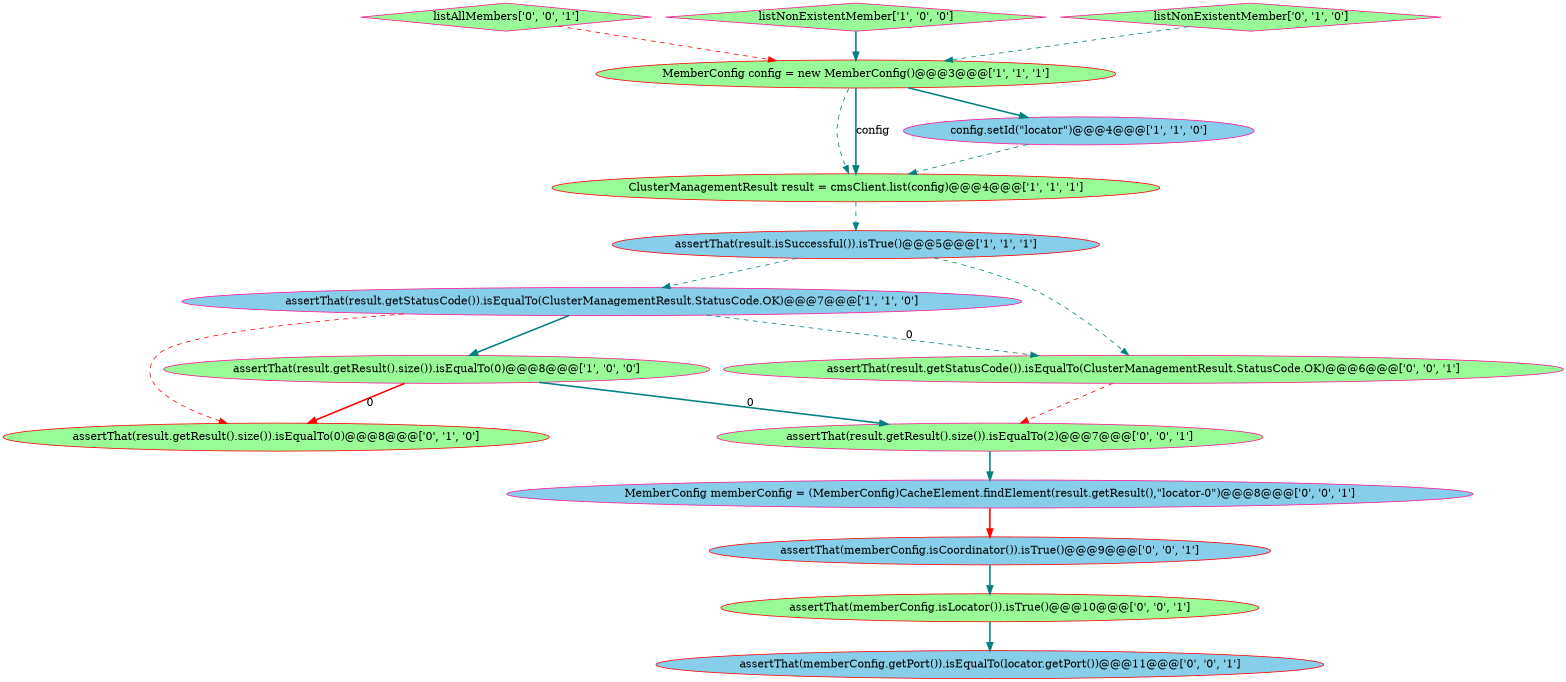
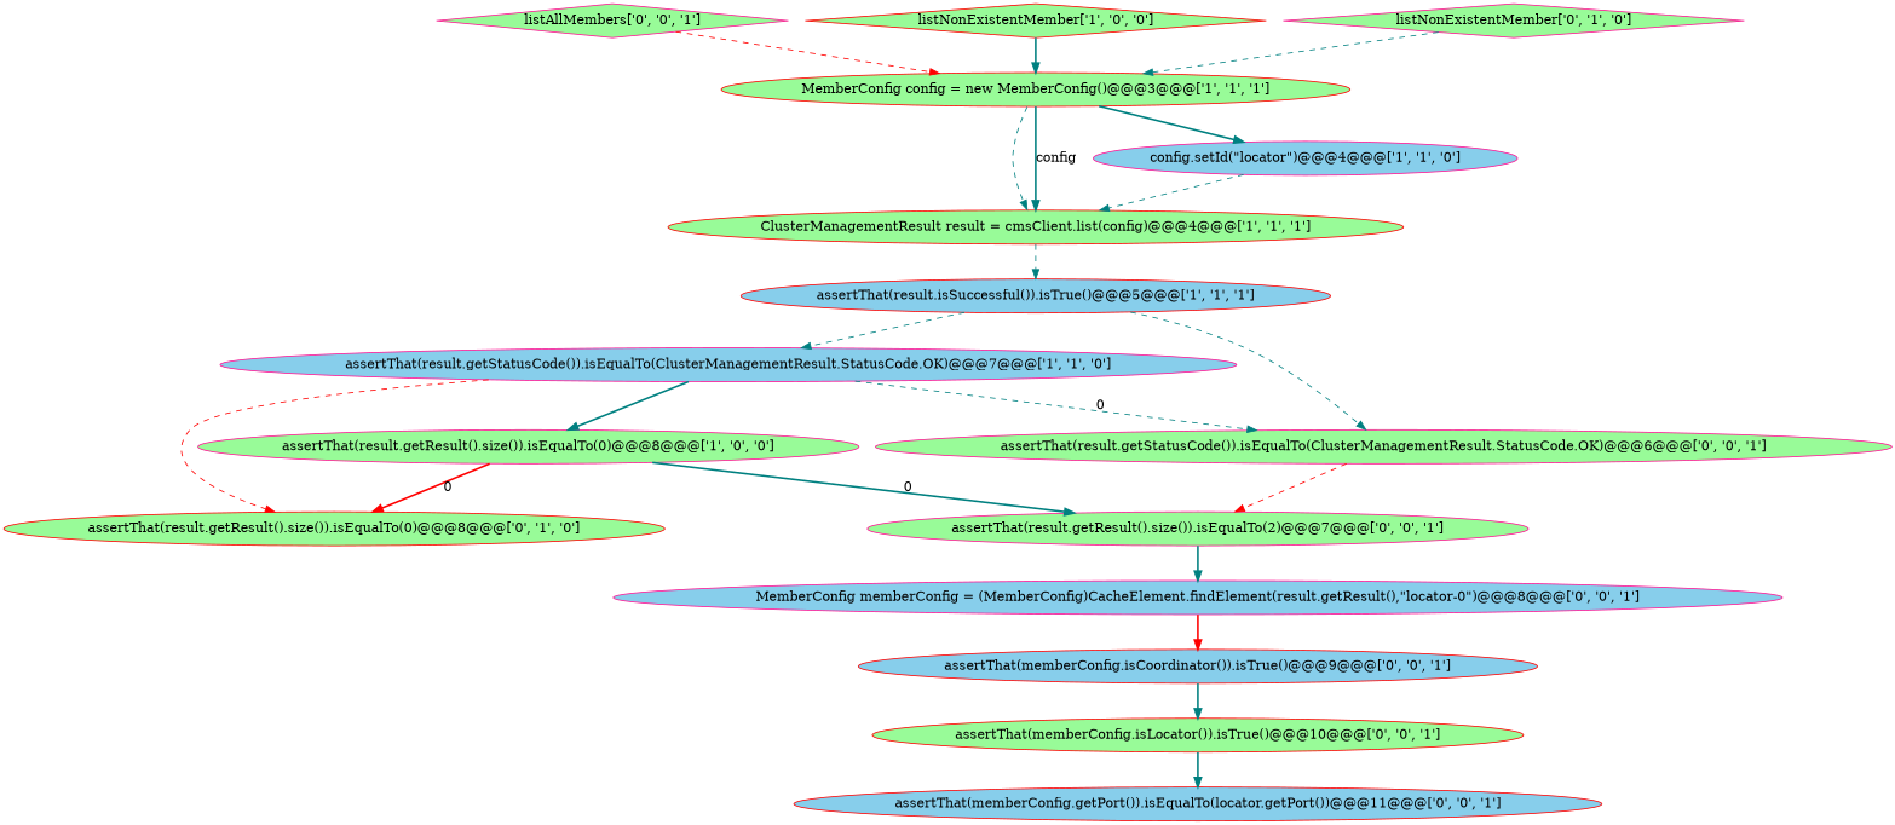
  digraph {
    node [fillcolor=palegreen shape=ellipse style=filled color=deeppink]
    edge [style=dashed color=teal]
    n1 [label="listAllMembers['0', '0', '1']" shape=diamond]
    n2 [label="MemberConfig config = new MemberConfig()@@@3@@@['1', '1', '1']" color=red]
    n3 [label="assertThat(memberConfig.isLocator()).isTrue()@@@10@@@['0', '0', '1']" color=red]
    n4 [fillcolor=skyblue label="assertThat(memberConfig.getPort()).isEqualTo(locator.getPort())@@@11@@@['0', '0', '1']" color=red]
    n5 [fillcolor=skyblue label="config.setId(\"locator\")@@@4@@@['1', '1', '0']"]
    n6 [label="ClusterManagementResult result = cmsClient.list(config)@@@4@@@['1', '1', '1']" color=red]
    n7 [label="assertThat(result.getResult().size()).isEqualTo(0)@@@8@@@['0', '1', '0']" color=red]
    n8 [fillcolor=skyblue label="assertThat(result.isSuccessful()).isTrue()@@@5@@@['1', '1', '1']" color=red]
    n9 [fillcolor=skyblue label="assertThat(result.getStatusCode()).isEqualTo(ClusterManagementResult.StatusCode.OK)@@@7@@@['1', '1', '0']"]
    n10 [label="assertThat(result.getStatusCode()).isEqualTo(ClusterManagementResult.StatusCode.OK)@@@6@@@['0', '0', '1']"]
    n11 [fillcolor=skyblue label="MemberConfig memberConfig = (MemberConfig)CacheElement.findElement(result.getResult(),\"locator-0\")@@@8@@@['0', '0', '1']"]
    n12 [fillcolor=skyblue label="assertThat(memberConfig.isCoordinator()).isTrue()@@@9@@@['0', '0', '1']" color=red]
    n13 [label="assertThat(result.getResult().size()).isEqualTo(0)@@@8@@@['1', '0', '0']"]
    n14 [label="assertThat(result.getResult().size()).isEqualTo(2)@@@7@@@['0', '0', '1']"]
-   n15 [label="listNonExistentMember['1', '0', '0']" shape=diamond]
+   n15 [label="listNonExistentMember['1', '0', '0']" shape=diamond color=red]
    n16 [label="listNonExistentMember['0', '1', '0']" shape=diamond]
    n1 -> n2 [color=red]
    n2 -> n5 [style=bold]
    n2 -> n6
    n2 -> n6 [label=config style=bold]
    n3 -> n4 [style=bold]
    n5 -> n6
    n6 -> n8
    n8 -> n9
    n8 -> n10
    n9 -> n7 [color=red]
    n9 -> n10 [label=0]
    n9 -> n13 [style=bold]
    n10 -> n14 [color=red]
    n11 -> n12 [style=bold color=red]
    n12 -> n3 [style=bold]
    n13 -> n7 [label=0 style=bold color=red]
    n13 -> n14 [label=0 style=bold]
    n14 -> n11 [style=bold]
    n15 -> n2 [style=bold]
    n16 -> n2
  }
